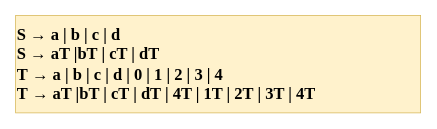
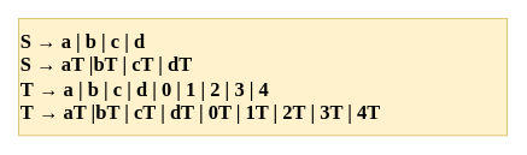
  <mxCell id="0" />
  <mxCell id="1" parent="0" />
- <mxCell id="2" value="&lt;b&gt;&lt;font face=&quot;Comic Sans MS&quot; style=&quot;font-size: 22px&quot;&gt;S → a | b | c | d&lt;br&gt;S&amp;nbsp;&lt;/font&gt;&lt;/b&gt;&lt;b&gt;&lt;font face=&quot;Comic Sans MS&quot; style=&quot;font-size: 22px&quot;&gt;→ aT |bT | cT | dT&lt;br&gt;&lt;/font&gt;&lt;/b&gt;&lt;b&gt;&lt;font face=&quot;Comic Sans MS&quot; style=&quot;font-size: 22px&quot;&gt;T&amp;nbsp;&lt;/font&gt;&lt;/b&gt;&lt;b&gt;&lt;font face=&quot;Comic Sans MS&quot; style=&quot;font-size: 22px&quot;&gt;→ a | b | c | d | 0 | 1 | 2 | 3 | 4&lt;br&gt;&lt;/font&gt;&lt;/b&gt;&lt;b&gt;&lt;font face=&quot;Comic Sans MS&quot; style=&quot;font-size: 22px&quot;&gt;T&amp;nbsp;&lt;/font&gt;&lt;/b&gt;&lt;b&gt;&lt;font face=&quot;Comic Sans MS&quot; style=&quot;font-size: 22px&quot;&gt;→&amp;nbsp;&lt;/font&gt;&lt;/b&gt;&lt;b&gt;&lt;font face=&quot;Comic Sans MS&quot; style=&quot;font-size: 22px&quot;&gt;aT |bT | cT | dT | 4T | 1T | 2T | 3T | 4T&lt;/font&gt;&lt;/b&gt;&lt;b&gt;&lt;font face=&quot;Comic Sans MS&quot; style=&quot;font-size: 22px&quot;&gt;&lt;br&gt;&lt;/font&gt;&lt;/b&gt;" style="rounded=0;whiteSpace=wrap;html=1;align=left;fillColor=#fff2cc;strokeColor=#d6b656;" vertex="1" parent="1"><mxGeometry x="20" y="20" width="540" height="130" as="geometry" /></mxCell>
+ <mxCell id="2" value="&lt;b&gt;&lt;font face=&quot;Comic Sans MS&quot; style=&quot;font-size: 22px&quot;&gt;S → a | b | c | d&lt;br&gt;S&amp;nbsp;&lt;/font&gt;&lt;/b&gt;&lt;b&gt;&lt;font face=&quot;Comic Sans MS&quot; style=&quot;font-size: 22px&quot;&gt;→ aT |bT | cT | dT&lt;br&gt;&lt;/font&gt;&lt;/b&gt;&lt;b&gt;&lt;font face=&quot;Comic Sans MS&quot; style=&quot;font-size: 22px&quot;&gt;T&amp;nbsp;&lt;/font&gt;&lt;/b&gt;&lt;b&gt;&lt;font face=&quot;Comic Sans MS&quot; style=&quot;font-size: 22px&quot;&gt;→ a | b | c | d | 0 | 1 | 2 | 3 | 4&lt;br&gt;&lt;/font&gt;&lt;/b&gt;&lt;b&gt;&lt;font face=&quot;Comic Sans MS&quot; style=&quot;font-size: 22px&quot;&gt;T&amp;nbsp;&lt;/font&gt;&lt;/b&gt;&lt;b&gt;&lt;font face=&quot;Comic Sans MS&quot; style=&quot;font-size: 22px&quot;&gt;→&amp;nbsp;&lt;/font&gt;&lt;/b&gt;&lt;b&gt;&lt;font face=&quot;Comic Sans MS&quot; style=&quot;font-size: 22px&quot;&gt;aT |bT | cT | dT | 0T | 1T | 2T | 3T | 4T&lt;/font&gt;&lt;/b&gt;&lt;b&gt;&lt;font face=&quot;Comic Sans MS&quot; style=&quot;font-size: 22px&quot;&gt;&lt;br&gt;&lt;/font&gt;&lt;/b&gt;" style="rounded=0;whiteSpace=wrap;html=1;align=left;fillColor=#fff2cc;strokeColor=#d6b656;" vertex="1" parent="1"><mxGeometry x="20" y="20" width="540" height="130" as="geometry" /></mxCell>
